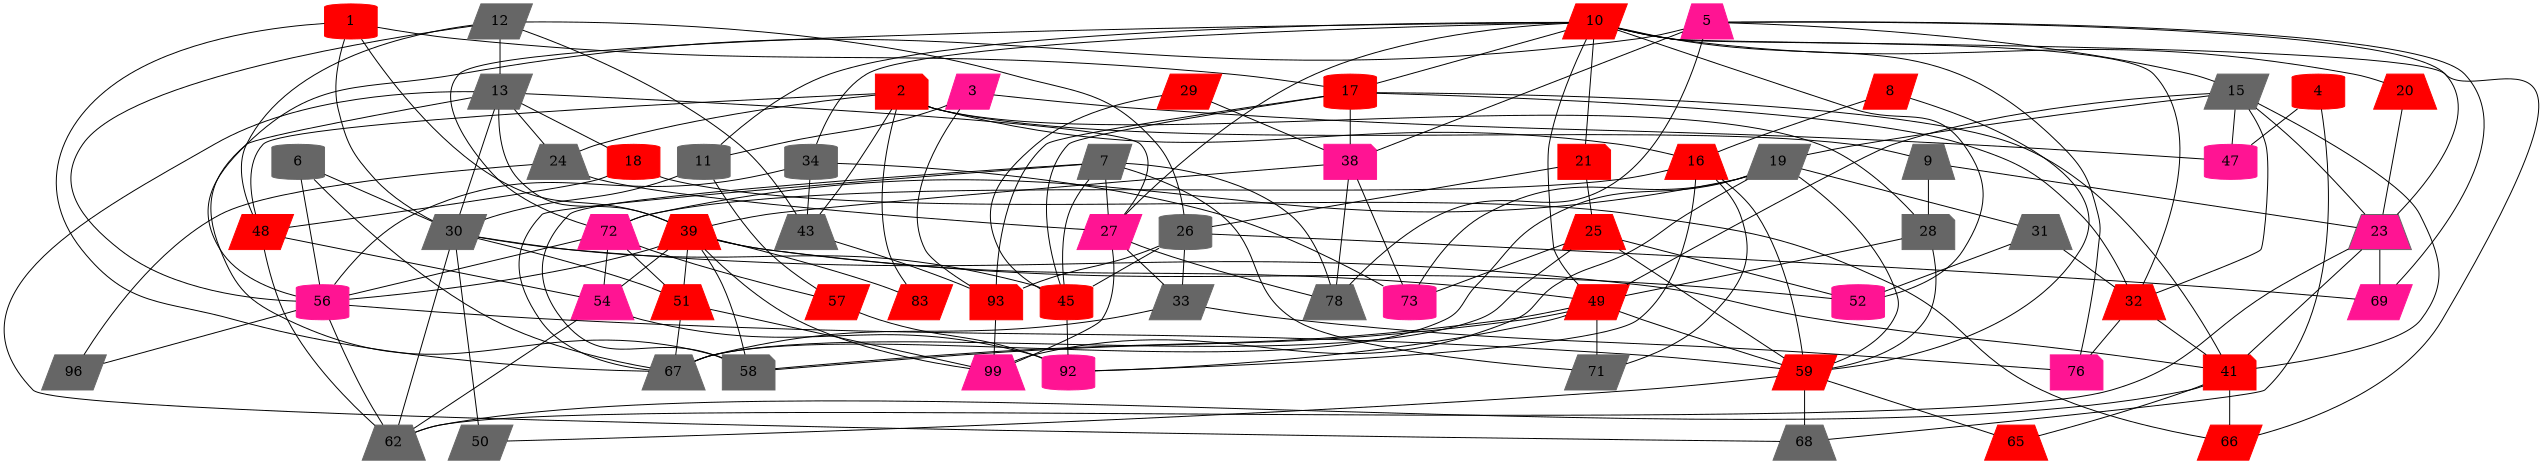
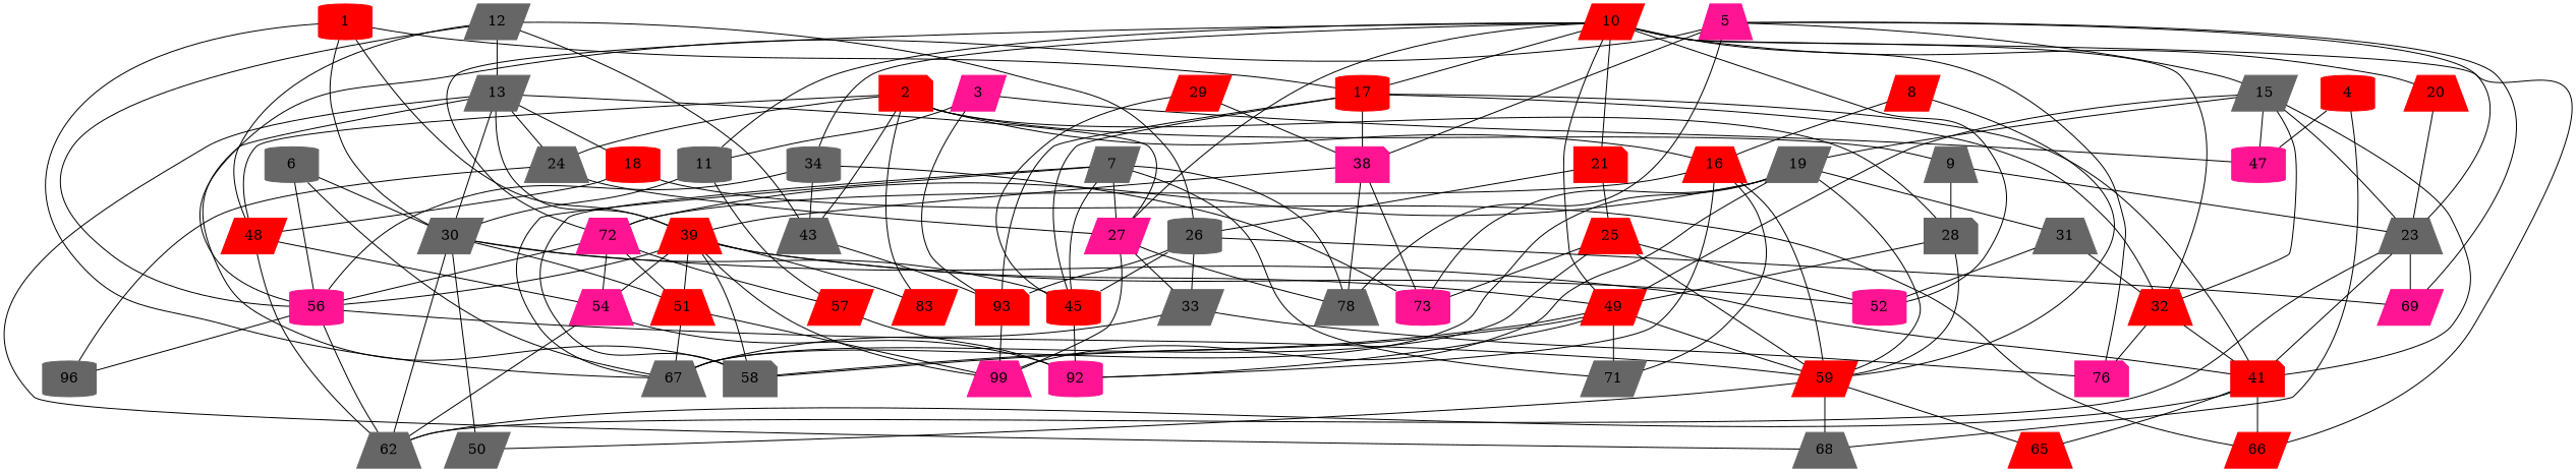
  graph {
    node [color=red shape=parallelogram style=filled]
    17 [shape=cylinder super="+98"]
    93 [shape=note super="+95"]
    38 [color=deeppink shape=note super="+74"]
    45 [shape=cylinder super="+86"]
    32 [shape=trapezium]
    41 [shape=note super="+50"]
    1 [shape=cylinder]
    30 [color=gray40 super="+37"]
    39 [shape=trapezium super="+77"]
    67 [color=gray40 shape=trapezium super="+81"]
    62 [color=gray40 shape=trapezium]
    51 [shape=trapezium super="+79"]
    n13 [color=gray40 label=50]
    83
    56 [color=deeppink shape=cylinder super="+90"]
    58 [color=gray40 shape=note super="+64"]
    49 [super="+84"]
    52 [color=deeppink shape=cylinder]
    99 [color=deeppink shape=trapezium]
    54 [color=deeppink shape=trapezium super="+63"]
    2 [shape=note super="+87"]
    9 [color=gray40 shape=trapezium super="+22"]
    16 [shape=trapezium super="+36"]
    24 [color=gray40 shape=trapezium super="+89"]
    28 [color=gray40 shape=note]
    43 [color=gray40 shape=trapezium]
    48 [super="+72"]
-   23 [color=gray40 shape=trapezium super="+61" fillcolor=deeppink]
+   23 [color=gray40 shape=trapezium super="+61"]
    71 [color=gray40 super="+91"]
    59 [super="+85"]
    n31 [color=deeppink label=72 shape=trapezium super="+55"]
    92 [color=deeppink shape=cylinder]
    27 [color=deeppink super="+100"]
-   96 [color=gray40]
+   96 [color=gray40 shape=cylinder]
    3 [color=deeppink super="+40"]
    11 [color=gray40 shape=cylinder super="+46"]
    47 [color=deeppink shape=cylinder]
    57
    4 [shape=cylinder]
    68 [color=gray40 shape=trapezium]
    5 [color=deeppink shape=trapezium super="+14"]
    15 [color=gray40 super="+94"]
    69 [color=deeppink]
    78 [color=gray40 shape=trapezium]
    19 [color=gray40 super="+97"]
    73 [color=deeppink shape=cylinder]
    6 [color=gray40 shape=cylinder]
    7 [color=gray40 super="+70"]
    33 [color=gray40]
    8
    65 [shape=trapezium]
    10 [super="+60"]
    20 [shape=trapezium]
    21 [shape=note]
    34 [color=gray40 shape=cylinder super="+82"]
    66
    76 [color=deeppink shape=note]
    26 [color=gray40 shape=cylinder super="+53"]
    25 [shape=trapezium super="+88"]
    12 [color=gray40 super="+35"]
    13 [color=gray40 super="+75"]
    18 [shape=cylinder]
    31 [color=gray40 shape=trapezium super="+44"]
    29
    17 -- 93
    17 -- 38
    17 -- 45
    17 -- 32
    17 -- 41
    93 -- 99
    38 -- 39
    38 -- 78
    38 -- 73
    45 -- 92
    32 -- 41
    32 -- 76
    41 -- 62
    41 -- 65
    41 -- 66
    1 -- 17
    1 -- 30
    1 -- 39
    1 -- 67
    30 -- 45
    30 -- 41
    30 -- 62
    30 -- 51 [weight=2]
    30 -- n13
    39 -- 51
    39 -- 83
    39 -- 56
    39 -- 58
    39 -- 49
    39 -- 52
    39 -- 99
    39 -- 54
    51 -- 67
    51 -- 99
    56 -- 62
    56 -- 59
    56 -- 96
    49 -- 58
    49 -- 58
    49 -- 71
    49 -- 59
    49 -- 92
    54 -- 62
    54 -- 92
    2 -- 83
    2 -- 9 [weight=2]
    2 -- 16
    2 -- 24
    2 -- 28
    2 -- 43
    2 -- 48
    9 -- 28
    9 -- 23
    16 -- 71
    16 -- 59
    16 -- n31
    16 -- 92
    24 -- 27 [weight=2]
    24 -- 96
    28 -- 49
    28 -- 59
    43 -- 93
    48 -- 62
    48 -- 54
    23 -- 41
    23 -- 62
    23 -- 69
    59 -- n13
    59 -- 68
    59 -- 65
    n31 -- 51
    n31 -- 56
    n31 -- 54
    n31 -- 57
    27 -- 99
    27 -- 78
    27 -- 33
    3 -- 93
    3 -- 11
    3 -- 47
    11 -- 30
    11 -- 57
    57 -- 92
    4 -- 47
    4 -- 68
    5 -- 38
    5 -- 56
    5 -- 23
    5 -- 15
    5 -- 69
    5 -- 78
    15 -- 32
    15 -- 41
    15 -- 49
    15 -- 23
    15 -- 47
    15 -- 19
    19 -- 67
    19 -- 99
    19 -- 59
    19 -- n31
    19 -- 73
    19 -- 31
    6 -- 30
    6 -- 67
    6 -- 56
    7 -- 45
    7 -- 67
    7 -- 58
    7 -- 71
    7 -- 27
    7 -- 78
    33 -- 67
    33 -- 76
    8 -- 16
    8 -- 59
    10 -- 17
    10 -- 32
    10 -- 49
    10 -- 52
    10 -- n31
    10 -- 27
    10 -- 11
    10 -- 20
    10 -- 21
    10 -- 34
    10 -- 66
    10 -- 76
    20 -- 23
    21 -- 26
    21 -- 25
    34 -- 56
    34 -- 43
    34 -- 73
    26 -- 93
    26 -- 45 [weight=2]
    26 -- 69
    26 -- 33
    25 -- 67
    25 -- 52
    25 -- 59
    25 -- 73
    12 -- 56
    12 -- 43
    12 -- 48
    12 -- 26
    12 -- 13
    13 -- 30
    13 -- 39
    13 -- 58
    13 -- 24
    13 -- 27
    13 -- 68
    13 -- 18
    18 -- 48
    18 -- 66
    31 -- 32
    31 -- 52
    29 -- 38
    29 -- 45
  }
